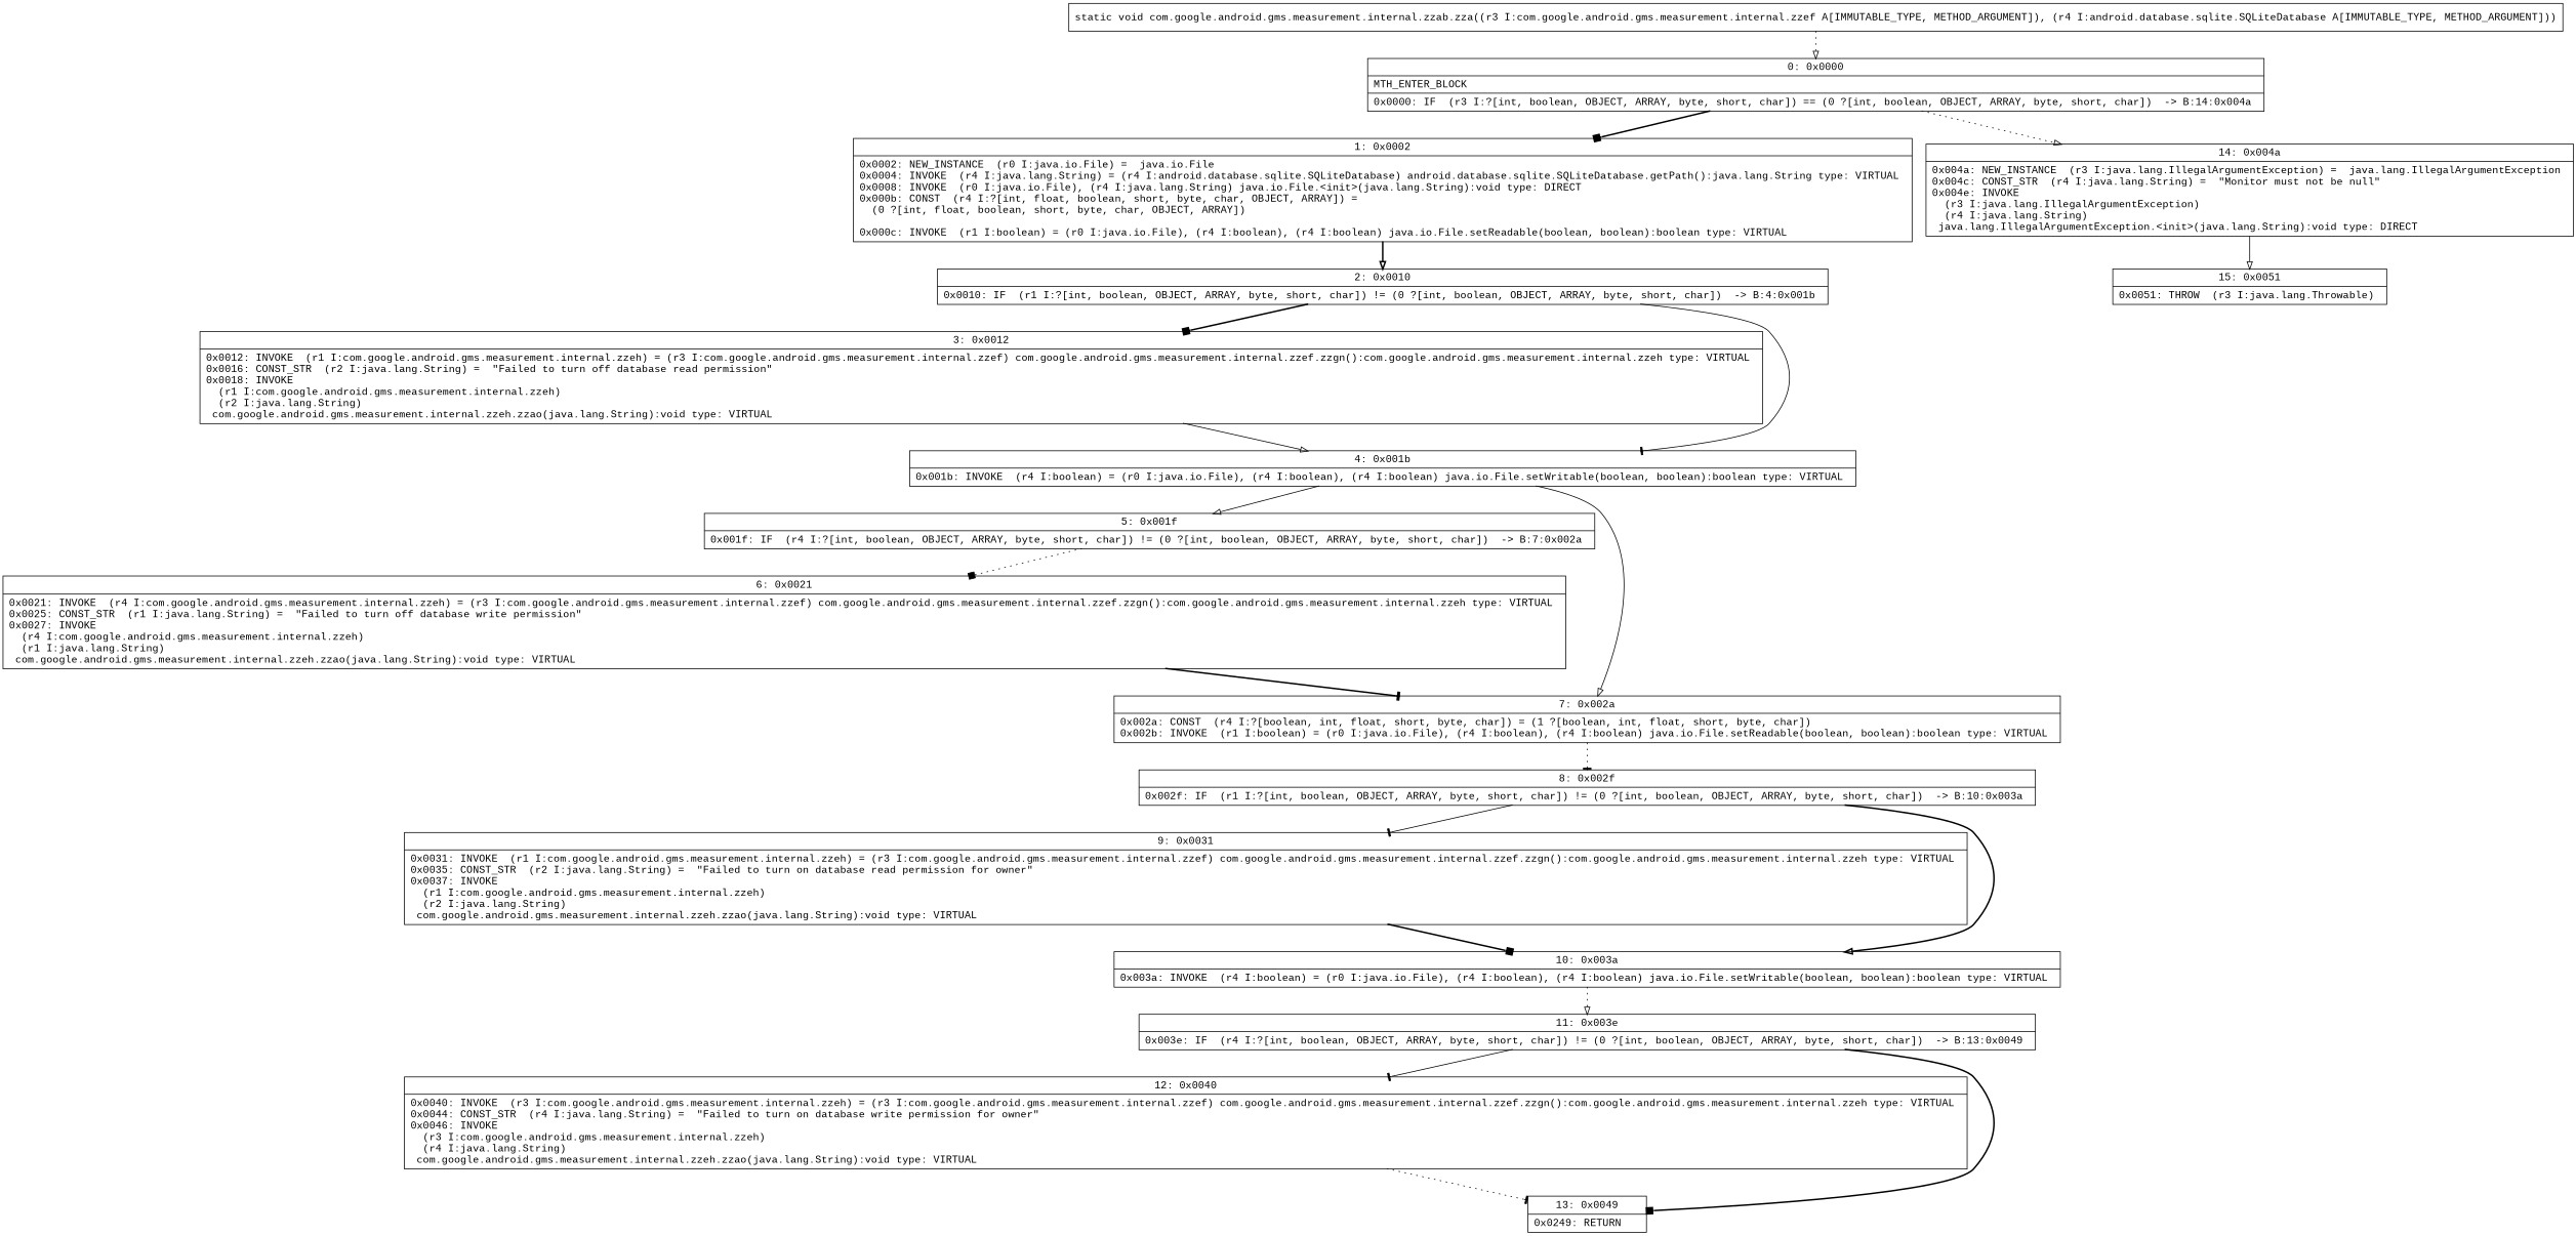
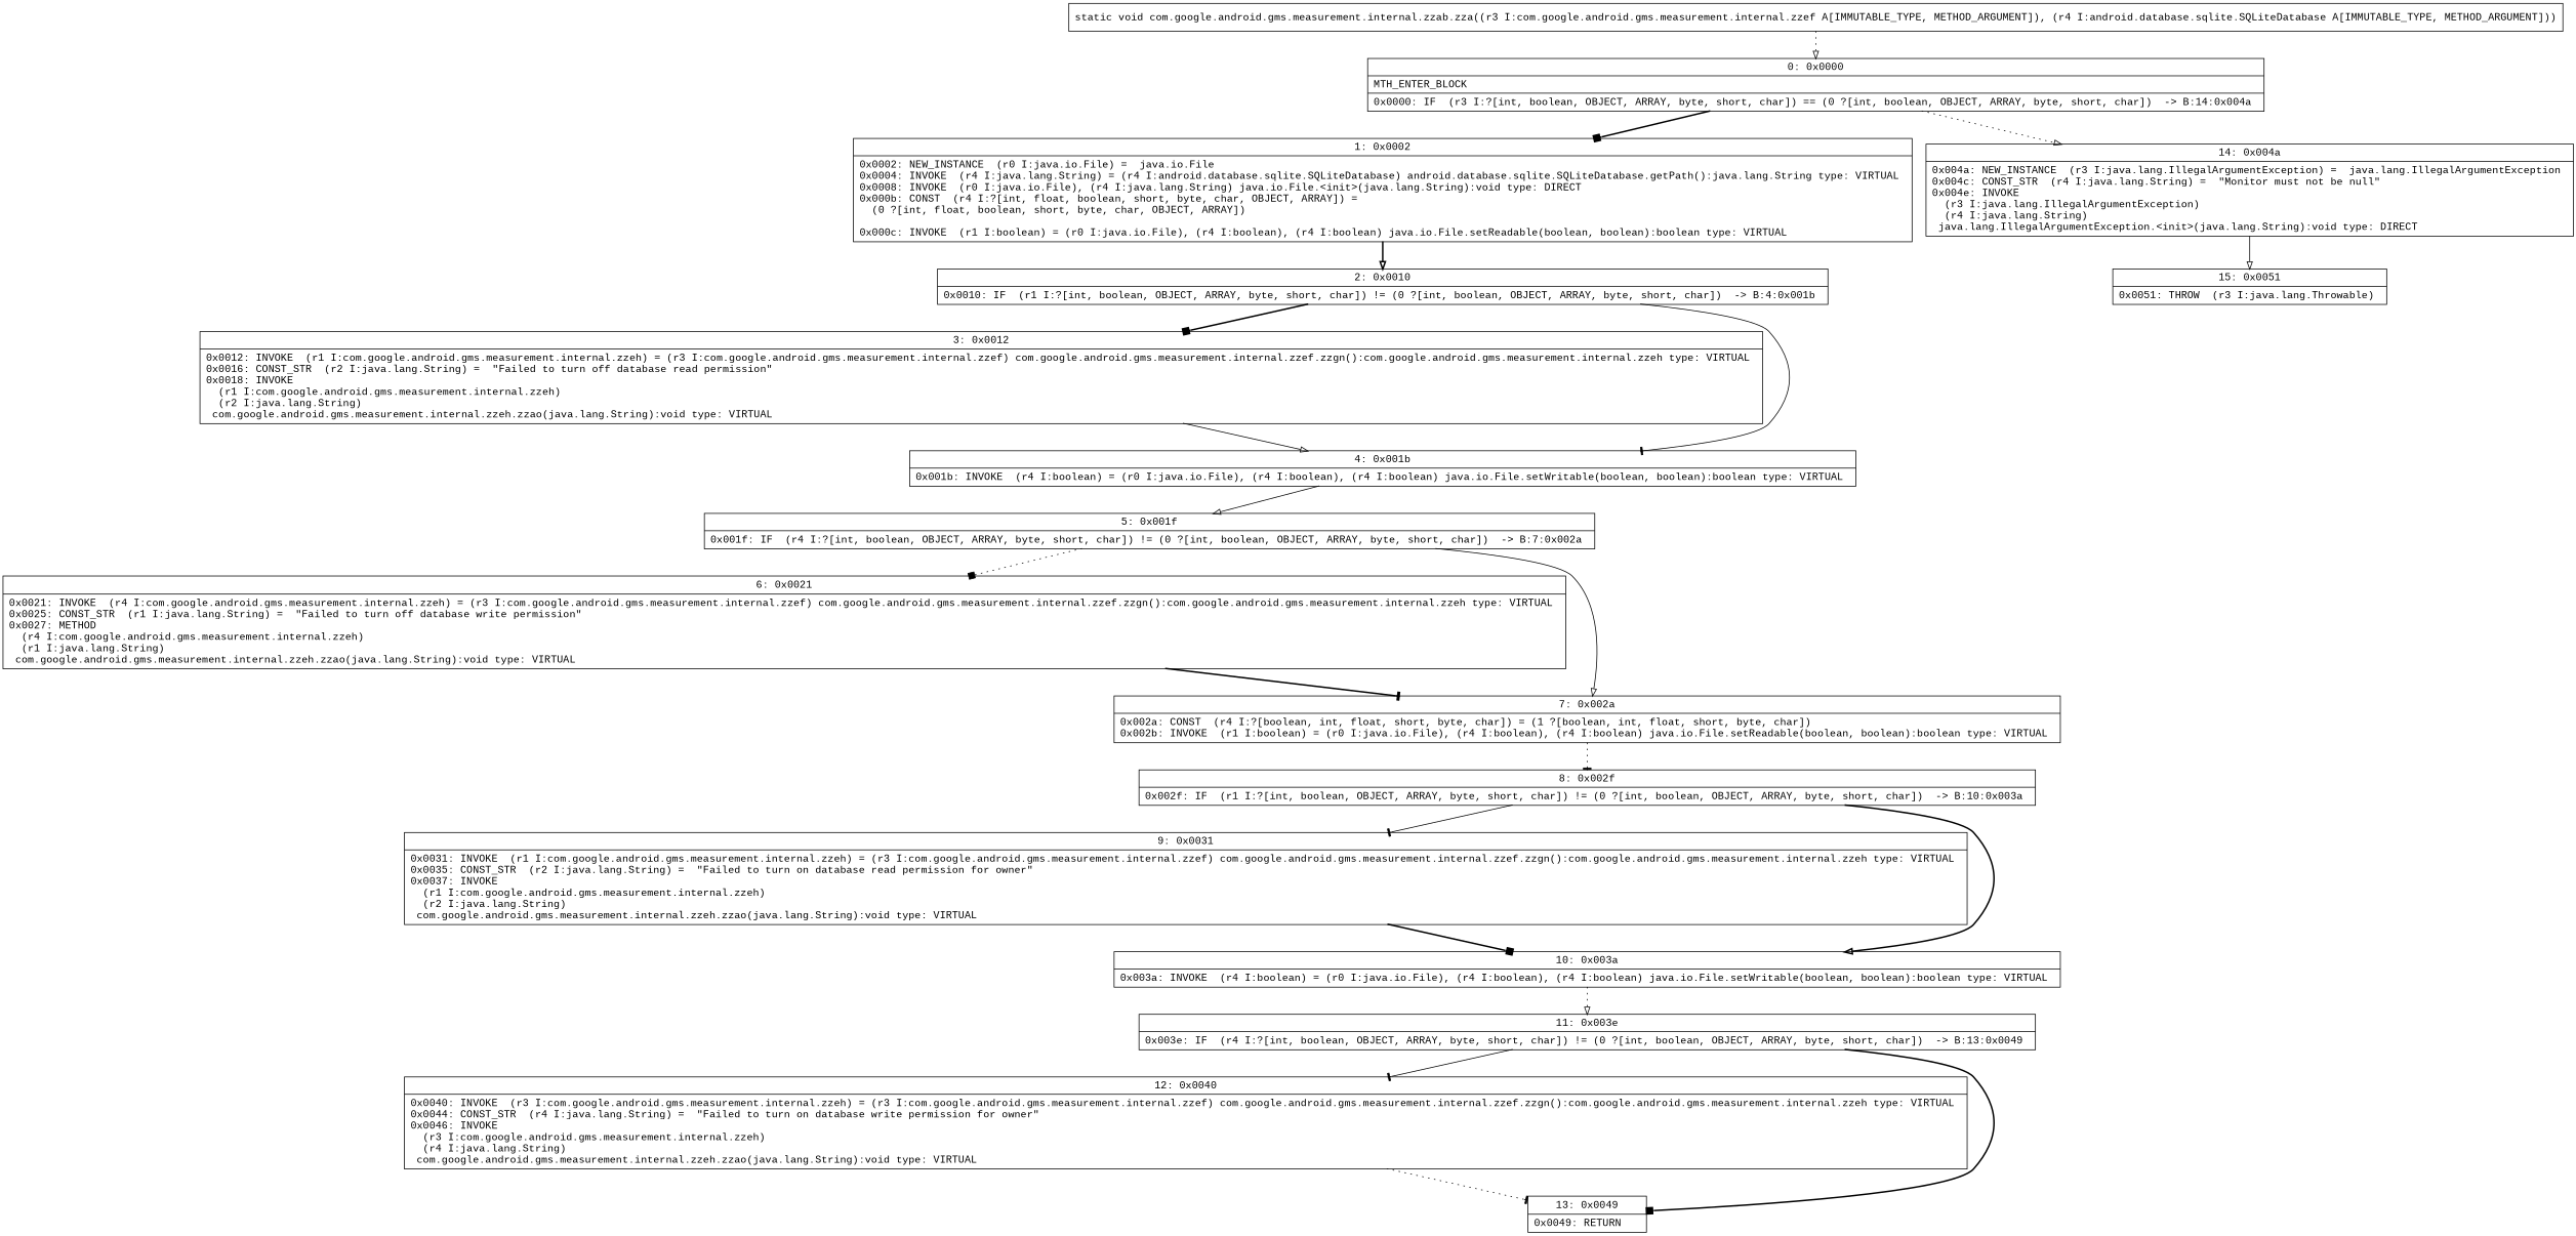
  digraph {
    fontname="Liberation Mono"
    node [fontname="Liberation Mono" shape=record]
    edge [arrowhead=onormal fontname="Liberation Mono" style=bold]
    n1 [label="{0\:\ 0x0000|MTH_ENTER_BLOCK\l|0x0000: IF  (r3 I:?[int, boolean, OBJECT, ARRAY, byte, short, char]) == (0 ?[int, boolean, OBJECT, ARRAY, byte, short, char])  \-\> B:14:0x004a \l}"]
    n2 [label="{1\:\ 0x0002|0x0002: NEW_INSTANCE  (r0 I:java.io.File) =  java.io.File \l0x0004: INVOKE  (r4 I:java.lang.String) = (r4 I:android.database.sqlite.SQLiteDatabase) android.database.sqlite.SQLiteDatabase.getPath():java.lang.String type: VIRTUAL \l0x0008: INVOKE  (r0 I:java.io.File), (r4 I:java.lang.String) java.io.File.\<init\>(java.lang.String):void type: DIRECT \l0x000b: CONST  (r4 I:?[int, float, boolean, short, byte, char, OBJECT, ARRAY]) = \l  (0 ?[int, float, boolean, short, byte, char, OBJECT, ARRAY])\l \l0x000c: INVOKE  (r1 I:boolean) = (r0 I:java.io.File), (r4 I:boolean), (r4 I:boolean) java.io.File.setReadable(boolean, boolean):boolean type: VIRTUAL \l}"]
    n3 [label="{14\:\ 0x004a|0x004a: NEW_INSTANCE  (r3 I:java.lang.IllegalArgumentException) =  java.lang.IllegalArgumentException \l0x004c: CONST_STR  (r4 I:java.lang.String) =  \"Monitor must not be null\" \l0x004e: INVOKE  \l  (r3 I:java.lang.IllegalArgumentException)\l  (r4 I:java.lang.String)\l java.lang.IllegalArgumentException.\<init\>(java.lang.String):void type: DIRECT \l}"]
    n4 [label="{2\:\ 0x0010|0x0010: IF  (r1 I:?[int, boolean, OBJECT, ARRAY, byte, short, char]) != (0 ?[int, boolean, OBJECT, ARRAY, byte, short, char])  \-\> B:4:0x001b \l}"]
    n5 [label="{15\:\ 0x0051|0x0051: THROW  (r3 I:java.lang.Throwable) \l}"]
    n6 [label="{3\:\ 0x0012|0x0012: INVOKE  (r1 I:com.google.android.gms.measurement.internal.zzeh) = (r3 I:com.google.android.gms.measurement.internal.zzef) com.google.android.gms.measurement.internal.zzef.zzgn():com.google.android.gms.measurement.internal.zzeh type: VIRTUAL \l0x0016: CONST_STR  (r2 I:java.lang.String) =  \"Failed to turn off database read permission\" \l0x0018: INVOKE  \l  (r1 I:com.google.android.gms.measurement.internal.zzeh)\l  (r2 I:java.lang.String)\l com.google.android.gms.measurement.internal.zzeh.zzao(java.lang.String):void type: VIRTUAL \l}"]
    n7 [label="{4\:\ 0x001b|0x001b: INVOKE  (r4 I:boolean) = (r0 I:java.io.File), (r4 I:boolean), (r4 I:boolean) java.io.File.setWritable(boolean, boolean):boolean type: VIRTUAL \l}"]
    n8 [label="{5\:\ 0x001f|0x001f: IF  (r4 I:?[int, boolean, OBJECT, ARRAY, byte, short, char]) != (0 ?[int, boolean, OBJECT, ARRAY, byte, short, char])  \-\> B:7:0x002a \l}"]
-   n9 [label="{6\:\ 0x0021|0x0021: INVOKE  (r4 I:com.google.android.gms.measurement.internal.zzeh) = (r3 I:com.google.android.gms.measurement.internal.zzef) com.google.android.gms.measurement.internal.zzef.zzgn():com.google.android.gms.measurement.internal.zzeh type: VIRTUAL \l0x0025: CONST_STR  (r1 I:java.lang.String) =  \"Failed to turn off database write permission\" \l0x0027: INVOKE  \l  (r4 I:com.google.android.gms.measurement.internal.zzeh)\l  (r1 I:java.lang.String)\l com.google.android.gms.measurement.internal.zzeh.zzao(java.lang.String):void type: VIRTUAL \l}"]
+   n9 [label="{6\:\ 0x0021|0x0021: INVOKE  (r4 I:com.google.android.gms.measurement.internal.zzeh) = (r3 I:com.google.android.gms.measurement.internal.zzef) com.google.android.gms.measurement.internal.zzef.zzgn():com.google.android.gms.measurement.internal.zzeh type: VIRTUAL \l0x0025: CONST_STR  (r1 I:java.lang.String) =  \"Failed to turn off database write permission\" \l0x0027: METHOD  \l  (r4 I:com.google.android.gms.measurement.internal.zzeh)\l  (r1 I:java.lang.String)\l com.google.android.gms.measurement.internal.zzeh.zzao(java.lang.String):void type: VIRTUAL \l}"]
    n10 [label="{7\:\ 0x002a|0x002a: CONST  (r4 I:?[boolean, int, float, short, byte, char]) = (1 ?[boolean, int, float, short, byte, char]) \l0x002b: INVOKE  (r1 I:boolean) = (r0 I:java.io.File), (r4 I:boolean), (r4 I:boolean) java.io.File.setReadable(boolean, boolean):boolean type: VIRTUAL \l}"]
    n11 [label="{8\:\ 0x002f|0x002f: IF  (r1 I:?[int, boolean, OBJECT, ARRAY, byte, short, char]) != (0 ?[int, boolean, OBJECT, ARRAY, byte, short, char])  \-\> B:10:0x003a \l}"]
    n12 [label="{9\:\ 0x0031|0x0031: INVOKE  (r1 I:com.google.android.gms.measurement.internal.zzeh) = (r3 I:com.google.android.gms.measurement.internal.zzef) com.google.android.gms.measurement.internal.zzef.zzgn():com.google.android.gms.measurement.internal.zzeh type: VIRTUAL \l0x0035: CONST_STR  (r2 I:java.lang.String) =  \"Failed to turn on database read permission for owner\" \l0x0037: INVOKE  \l  (r1 I:com.google.android.gms.measurement.internal.zzeh)\l  (r2 I:java.lang.String)\l com.google.android.gms.measurement.internal.zzeh.zzao(java.lang.String):void type: VIRTUAL \l}"]
    n13 [label="{10\:\ 0x003a|0x003a: INVOKE  (r4 I:boolean) = (r0 I:java.io.File), (r4 I:boolean), (r4 I:boolean) java.io.File.setWritable(boolean, boolean):boolean type: VIRTUAL \l}"]
    n14 [label="{11\:\ 0x003e|0x003e: IF  (r4 I:?[int, boolean, OBJECT, ARRAY, byte, short, char]) != (0 ?[int, boolean, OBJECT, ARRAY, byte, short, char])  \-\> B:13:0x0049 \l}"]
    n15 [label="{12\:\ 0x0040|0x0040: INVOKE  (r3 I:com.google.android.gms.measurement.internal.zzeh) = (r3 I:com.google.android.gms.measurement.internal.zzef) com.google.android.gms.measurement.internal.zzef.zzgn():com.google.android.gms.measurement.internal.zzeh type: VIRTUAL \l0x0044: CONST_STR  (r4 I:java.lang.String) =  \"Failed to turn on database write permission for owner\" \l0x0046: INVOKE  \l  (r3 I:com.google.android.gms.measurement.internal.zzeh)\l  (r4 I:java.lang.String)\l com.google.android.gms.measurement.internal.zzeh.zzao(java.lang.String):void type: VIRTUAL \l}"]
-   n16 [label="{13\:\ 0x0049|0x0249: RETURN   \l}"]
+   n16 [label="{13\:\ 0x0049|0x0049: RETURN   \l}"]
    n17 [label="{static void com.google.android.gms.measurement.internal.zzab.zza((r3 I:com.google.android.gms.measurement.internal.zzef A[IMMUTABLE_TYPE, METHOD_ARGUMENT]), (r4 I:android.database.sqlite.SQLiteDatabase A[IMMUTABLE_TYPE, METHOD_ARGUMENT])) }"]
    n1 -> n2 [arrowhead=box]
    n1 -> n3 [style=dotted]
    n2 -> n4
    n3 -> n5 [style=solid]
    n4 -> n6 [arrowhead=box]
    n4 -> n7 [arrowhead=tee style=solid]
    n6 -> n7 [style=solid]
    n7 -> n8 [style=solid]
    n8 -> n9 [arrowhead=box style=dotted]
-   n7 -> n10 [style=solid]
+   n8 -> n10 [style=solid]
    n9 -> n10 [arrowhead=tee]
    n10 -> n11 [arrowhead=tee style=dotted]
    n11 -> n12 [arrowhead=tee style=solid]
    n11 -> n13
    n12 -> n13 [arrowhead=box]
    n13 -> n14 [style=dotted]
    n14 -> n15 [arrowhead=tee style=solid]
    n14 -> n16 [arrowhead=box]
    n15 -> n16 [arrowhead=tee style=dotted]
    n17 -> n1 [style=dotted]
  }
